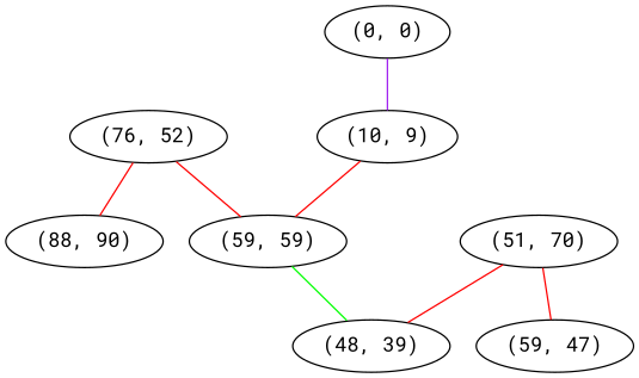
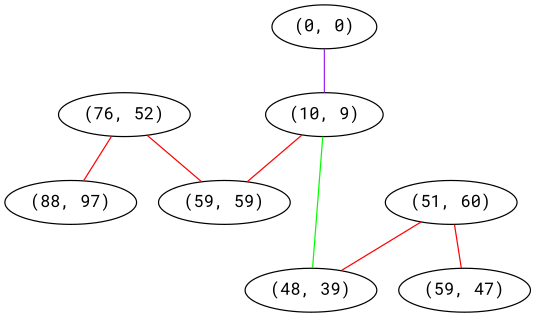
  graph {
    fontname="Roboto Mono"
    node [fontname="Roboto Mono"]
    edge [color=red fontname="Roboto Mono" weight=1]
    "(76, 52)"
    "(59, 59)"
-   "(88, 97)" [label="(88, 90)"]
+   "(88, 97)"
    n4 [label="(59, 47)"]
-   "(51, 60)" [label="(51, 70)"]
+   "(51, 60)"
    n6 [label="(48, 39)"]
    "(0, 0)"
    "(10, 9)"
    "(76, 52)" -- "(59, 59)"
    "(76, 52)" -- "(88, 97)"
    "(51, 60)" -- n4
    "(51, 60)" -- n6
    "(0, 0)" -- "(10, 9)" [color=purple weight=4]
    "(10, 9)" -- "(59, 59)"
-   "(59, 59)" -- n6 [color=green weight=2]
+   "(10, 9)" -- n6 [color=green weight=2]
  }
